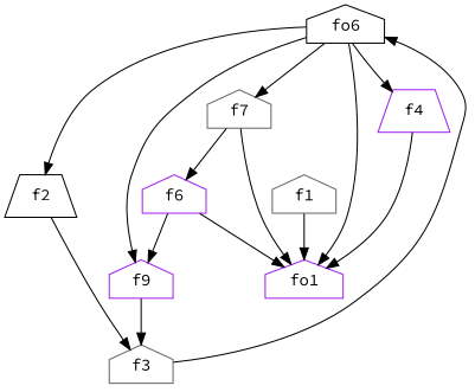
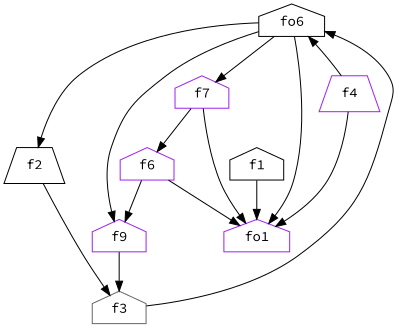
  strict digraph {
    fontname="Source Code Pro"
    node [color=purple fontname="Source Code Pro" shape=house]
    edge [fontname="Source Code Pro" weight=2]
    fo1
-   f1 [color=gray40]
+   f1 [color=black]
    f2 [color=black shape=trapezium]
    f3 [color=gray40]
    n5 [color=black label=fo6]
    f4 [shape=trapezium]
    n7 [label=f9]
-   f7 [color=gray40]
+   f7
    f6
    f1 -> fo1
    f2 -> f3
    f3 -> n5
    n5 -> fo1
    n5 -> f2
-   n5 -> f4
+   f4 -> n5
    n5 -> n7
    n5 -> f7
    f4 -> fo1
    n7 -> f3
    f7 -> fo1
    f7 -> f6
    f6 -> fo1
    f6 -> n7
  }
